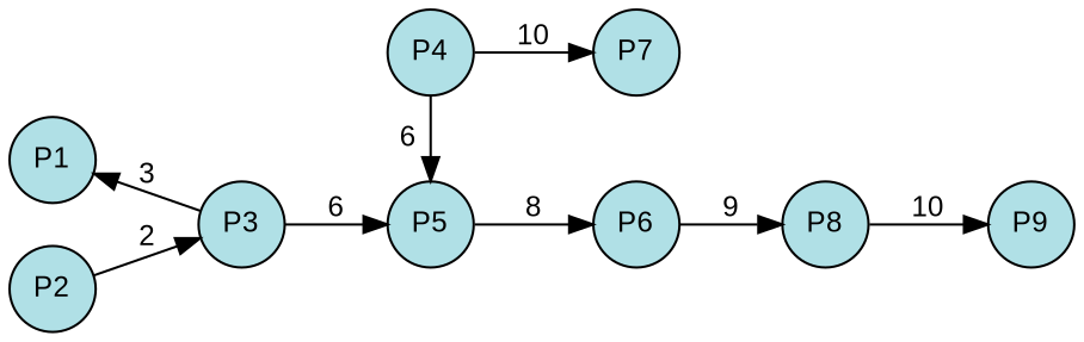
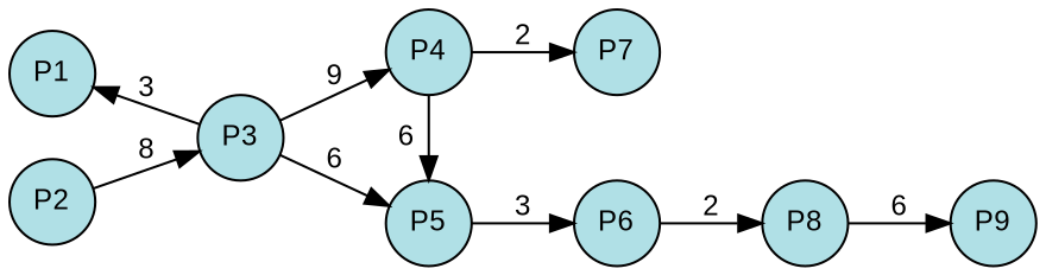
  digraph {
    rankdir=LR
    splines=true
    node [fillcolor=powderblue fixedsize=true fontcolor=black fontname=arial fontsize=12 margin=0 shape=circle style=filled]
    edge [fontcolor=black fontname=arial fontsize=12 margin=0]
    n1 [label=P1 width=0.5]
    n2 [label=P2 width=0.5]
    n3 [label=P3 width=0.5]
    n4 [label=P4 width=0.5]
    n5 [label=P5 width=0.5]
    n6 [label=P6 width=0.5]
    n7 [label=P7 width=0.5]
    n8 [label=P8 width=0.5]
    n9 [label=P9 width=0.5]
    subgraph sub_1 {
      rank=same
      n1
      n2
    }
    subgraph sub_2 {
      rank=same
      n3
    }
    subgraph sub_3 {
      rank=same
      n4
      n5
    }
    subgraph sub_4 {
      rank=same
      n6
      n7
    }
    subgraph sub_5 {
      rank=same
      n8
    }
    subgraph sub_6 {
      rank=same
      n9
    }
-   n2 -> n3 [label=2]
+   n2 -> n3 [label=8]
    n3 -> n1 [label=3]
+   n3 -> n4 [label=9]
    n3 -> n5 [label=6]
    n4 -> n5 [label=6]
-   n4 -> n7 [label=10]
-   n5 -> n6 [label=8]
-   n6 -> n8 [label=9]
-   n8 -> n9 [label=10]
+   n4 -> n7 [label=2]
+   n5 -> n6 [label=3]
+   n6 -> n8 [label=2]
+   n8 -> n9 [label=6]
  }
